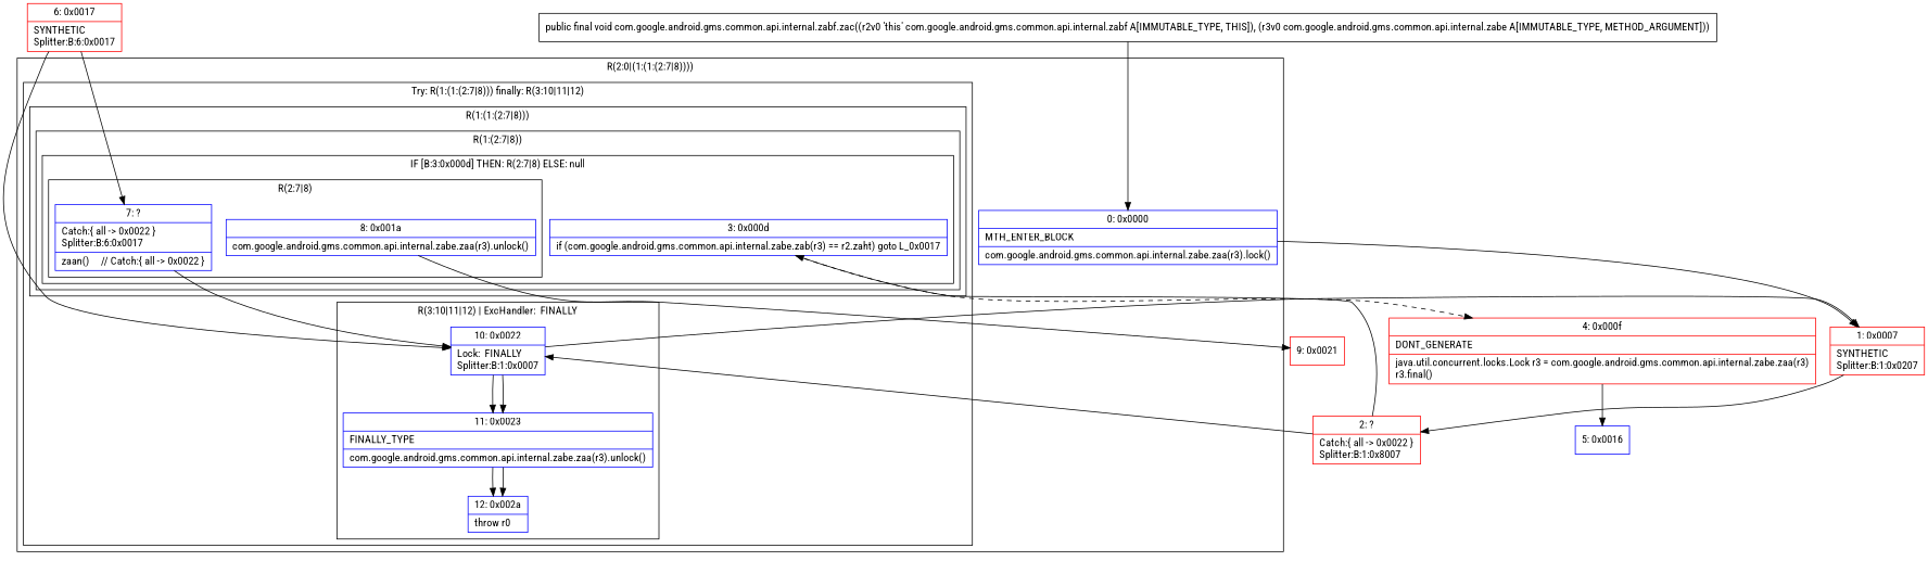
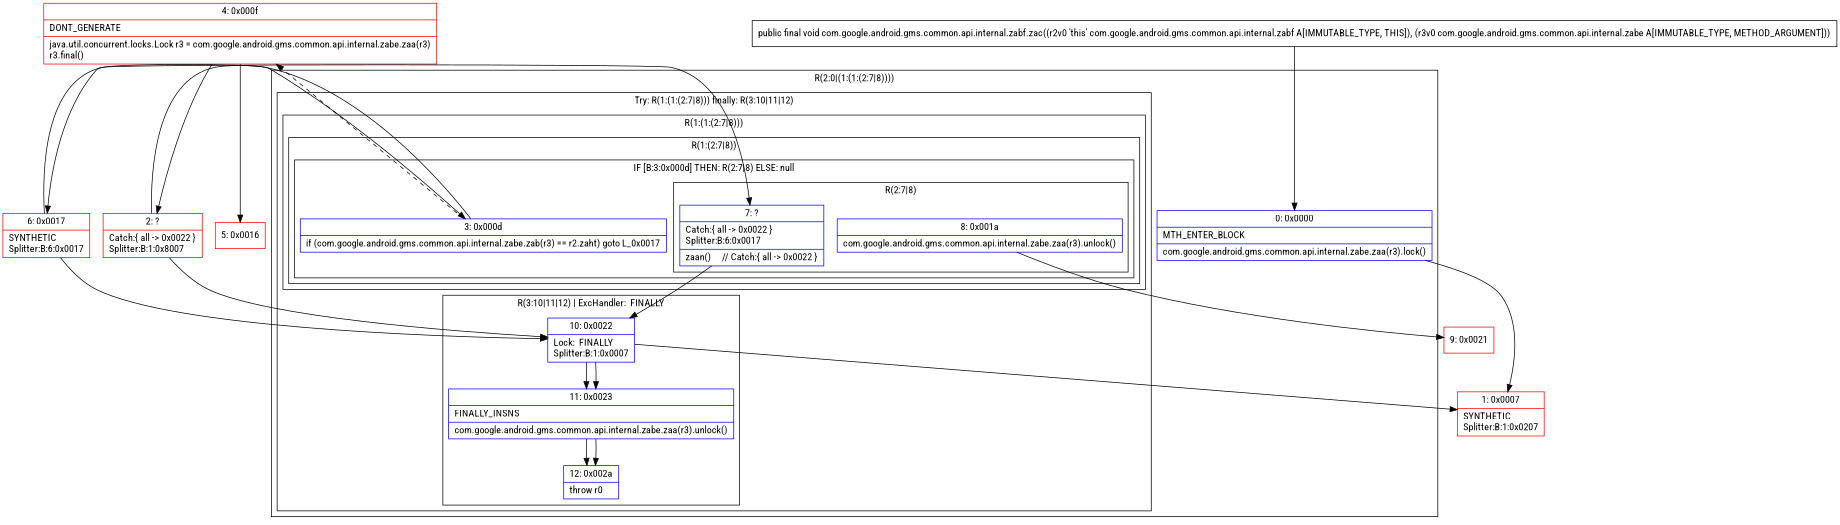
  digraph {
    fontname="Roboto Condensed"
    node [color=blue fontname="Roboto Condensed" shape=record]
    edge [fontname="Roboto Condensed"]
    n1 [label="{7\:\ ?|Catch:\{ all \-\> 0x0022 \}\lSplitter:B:6:0x0017\l|zaan()     \/\/ Catch:\{ all \-\> 0x0022 \}\l}"]
    n2 [label="{8\:\ 0x001a|com.google.android.gms.common.api.internal.zabe.zaa(r3).unlock()\l}"]
    n3 [label="{3\:\ 0x000d|if (com.google.android.gms.common.api.internal.zabe.zab(r3) == r2.zaht) goto L_0x0017\l}"]
    n4 [label="{10\:\ 0x0022|Lock:  FINALLY\lSplitter:B:1:0x0007\l}"]
-   n5 [label="{11\:\ 0x0023|FINALLY_TYPE\l|com.google.android.gms.common.api.internal.zabe.zaa(r3).unlock()\l}"]
+   n5 [label="{11\:\ 0x0023|FINALLY_INSNS\l|com.google.android.gms.common.api.internal.zabe.zaa(r3).unlock()\l}"]
    n6 [label="{12\:\ 0x002a|throw r0\l}"]
    n7 [label="{0\:\ 0x0000|MTH_ENTER_BLOCK\l|com.google.android.gms.common.api.internal.zabe.zaa(r3).lock()\l}"]
    n8 [color=red label="{9\:\ 0x0021}"]
    n9 [color=red label="{4\:\ 0x000f|DONT_GENERATE\l|java.util.concurrent.locks.Lock r3 = com.google.android.gms.common.api.internal.zabe.zaa(r3)\lr3.final()\l}"]
    n10 [color=red label="{6\:\ 0x0017|SYNTHETIC\lSplitter:B:6:0x0017\l}"]
    n11 [color=red label="{1\:\ 0x0007|SYNTHETIC\lSplitter:B:1:0x0207\l}"]
    n12 [color=red label="{2\:\ ?|Catch:\{ all \-\> 0x0022 \}\lSplitter:B:1:0x8007\l}"]
-   n13 [label="{5\:\ 0x0016}"]
+   n13 [color=red label="{5\:\ 0x0016}"]
    n14 [label="{public final void com.google.android.gms.common.api.internal.zabf.zac((r2v0 'this' com.google.android.gms.common.api.internal.zabf A[IMMUTABLE_TYPE, THIS]), (r3v0 com.google.android.gms.common.api.internal.zabe A[IMMUTABLE_TYPE, METHOD_ARGUMENT])) }" color=""]
    subgraph cluster_1 {
      label="R(2:0|(1:(1:(2:7|8))))"
      n7
      subgraph cluster_2 {
        label="Try: R(1:(1:(2:7|8))) finally: R(3:10|11|12)"
        subgraph cluster_3 {
          label="R(1:(1:(2:7|8)))"
          subgraph cluster_4 {
            label="R(1:(2:7|8))"
            subgraph cluster_5 {
              label="IF [B:3:0x000d] THEN: R(2:7|8) ELSE: null"
              n3
              subgraph cluster_6 {
                label="R(2:7|8)"
                n1
                n2
              }
            }
          }
        }
        subgraph cluster_7 {
          label="R(3:10|11|12) | ExcHandler:  FINALLY\l"
          n4
          n5
          n6
        }
      }
    }
    subgraph cluster_8 {
      label="R(3:10|11|12) | ExcHandler:  FINALLY\l"
    }
    n1 -> n4
    n2 -> n8
    n3 -> n9 [style=dashed]
+   n3 -> n10
    n4 -> n5
    n4 -> n5
    n4 -> n11
    n5 -> n6
    n5 -> n6
    n7 -> n11
    n9 -> n13
    n10 -> n1
    n10 -> n4
-   n11 -> n12
+   n9 -> n12
    n12 -> n3
    n12 -> n4
    n14 -> n7
  }
